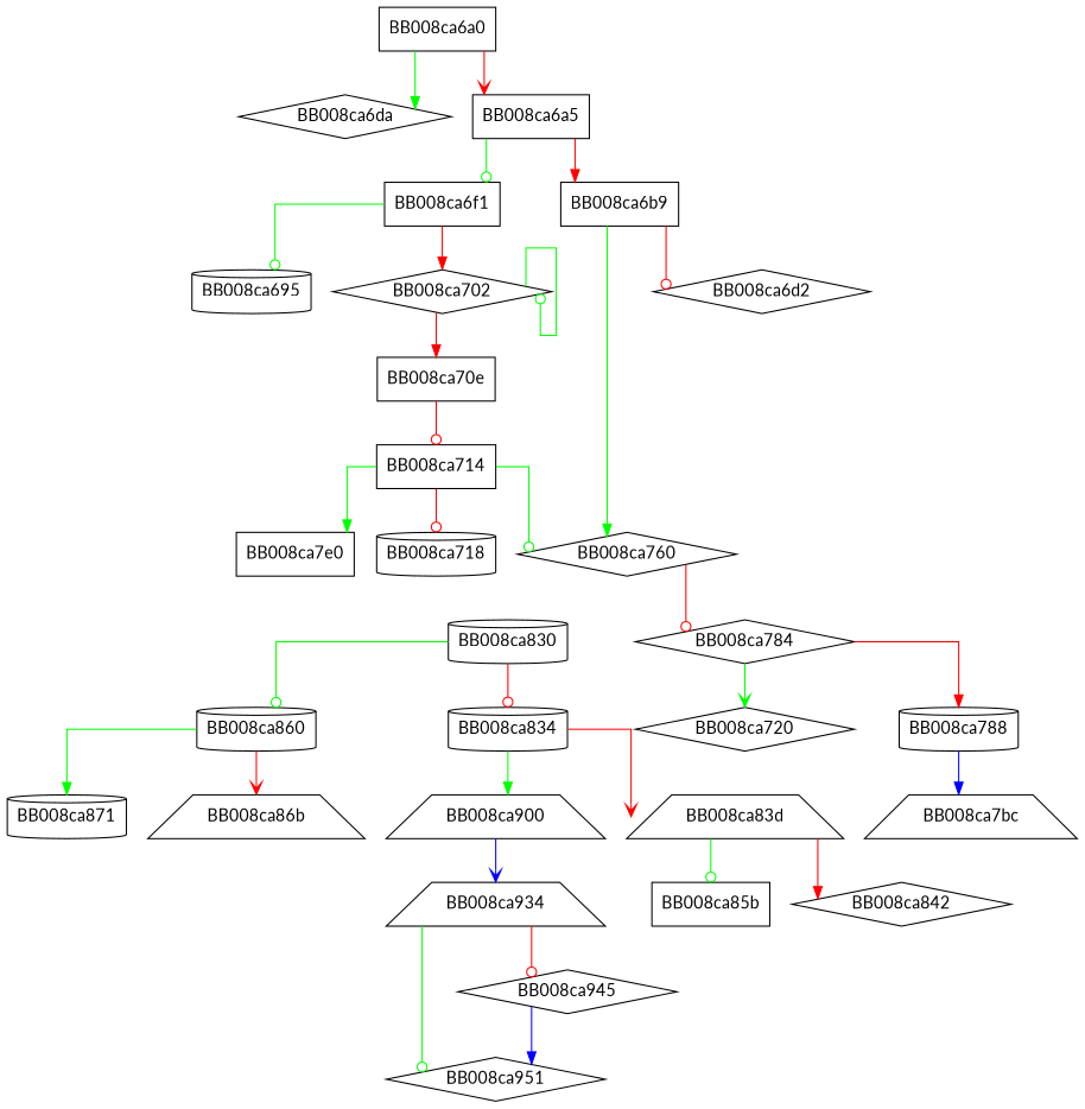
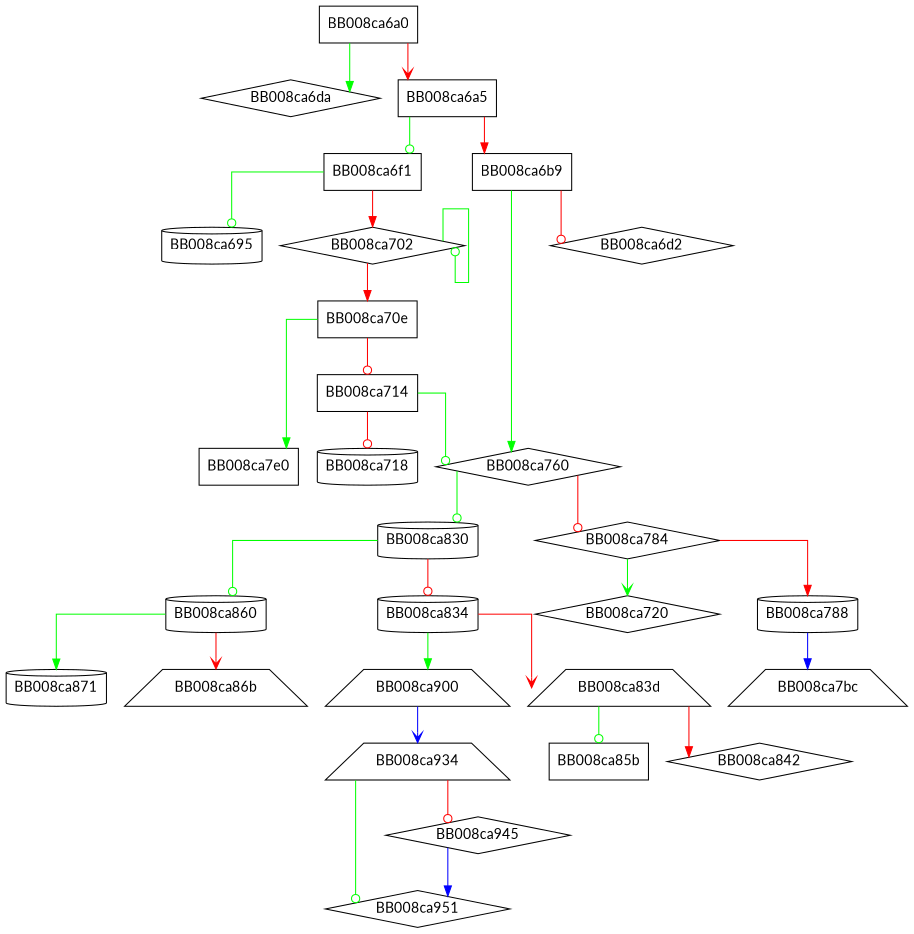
  digraph {
    fontname=Lato
    splines=ortho
    node [fontname=Lato shape=diamond]
    edge [arrowhead=odot color=green fontname=Lato]
    BB008ca6a0 [shape=box]
    BB008ca6da
    BB008ca6a5 [shape=box]
    BB008ca6f1 [shape=box]
    BB008ca6b9 [shape=box]
    BB008ca695 [shape=cylinder]
    BB008ca702
    BB008ca760
    BB008ca6d2
    BB008ca70e [shape=box]
    BB008ca830 [shape=cylinder]
    BB008ca784
    BB008ca860 [shape=cylinder]
    BB008ca834 [shape=cylinder]
    BB008ca720
    BB008ca788 [shape=cylinder]
    n17 [label=BB008ca7e0 shape=box]
    BB008ca714 [shape=box]
    BB008ca718 [shape=cylinder]
    BB008ca871 [shape=cylinder]
    BB008ca86b [shape=trapezium]
    BB008ca900 [shape=trapezium]
    BB008ca83d [shape=trapezium]
    BB008ca7bc [shape=trapezium]
    BB008ca934 [shape=trapezium]
    BB008ca85b [shape=box]
    BB008ca842
    BB008ca951
    BB008ca945
    BB008ca6a0 -> BB008ca6da [arrowhead=normal]
    BB008ca6a0 -> BB008ca6a5 [arrowhead=vee color=red]
    BB008ca6a5 -> BB008ca6f1
    BB008ca6a5 -> BB008ca6b9 [arrowhead=normal color=red]
    BB008ca6f1 -> BB008ca695
    BB008ca6f1 -> BB008ca702 [arrowhead=normal color=red]
    BB008ca6b9 -> BB008ca760 [arrowhead=normal]
    BB008ca6b9 -> BB008ca6d2 [color=red]
    BB008ca702 -> BB008ca702
    BB008ca702 -> BB008ca70e [arrowhead=normal color=red]
+   BB008ca760 -> BB008ca830
    BB008ca760 -> BB008ca784 [color=red]
-   BB008ca714 -> n17 [arrowhead=normal]
+   BB008ca70e -> n17 [arrowhead=normal]
    BB008ca70e -> BB008ca714 [color=red]
    BB008ca830 -> BB008ca860
    BB008ca830 -> BB008ca834 [color=red]
    BB008ca784 -> BB008ca720 [arrowhead=vee]
    BB008ca784 -> BB008ca788 [arrowhead=normal color=red]
    BB008ca860 -> BB008ca871 [arrowhead=normal]
    BB008ca860 -> BB008ca86b [arrowhead=vee color=red]
    BB008ca834 -> BB008ca900 [arrowhead=normal]
    BB008ca834 -> BB008ca83d [arrowhead=vee color=red]
    BB008ca788 -> BB008ca7bc [arrowhead=normal color=blue]
    BB008ca714 -> BB008ca760
    BB008ca714 -> BB008ca718 [color=red]
    BB008ca900 -> BB008ca934 [arrowhead=vee color=blue]
    BB008ca83d -> BB008ca85b
    BB008ca83d -> BB008ca842 [arrowhead=normal color=red]
    BB008ca934 -> BB008ca951
    BB008ca934 -> BB008ca945 [color=red]
    BB008ca945 -> BB008ca951 [arrowhead=normal color=blue]
  }
